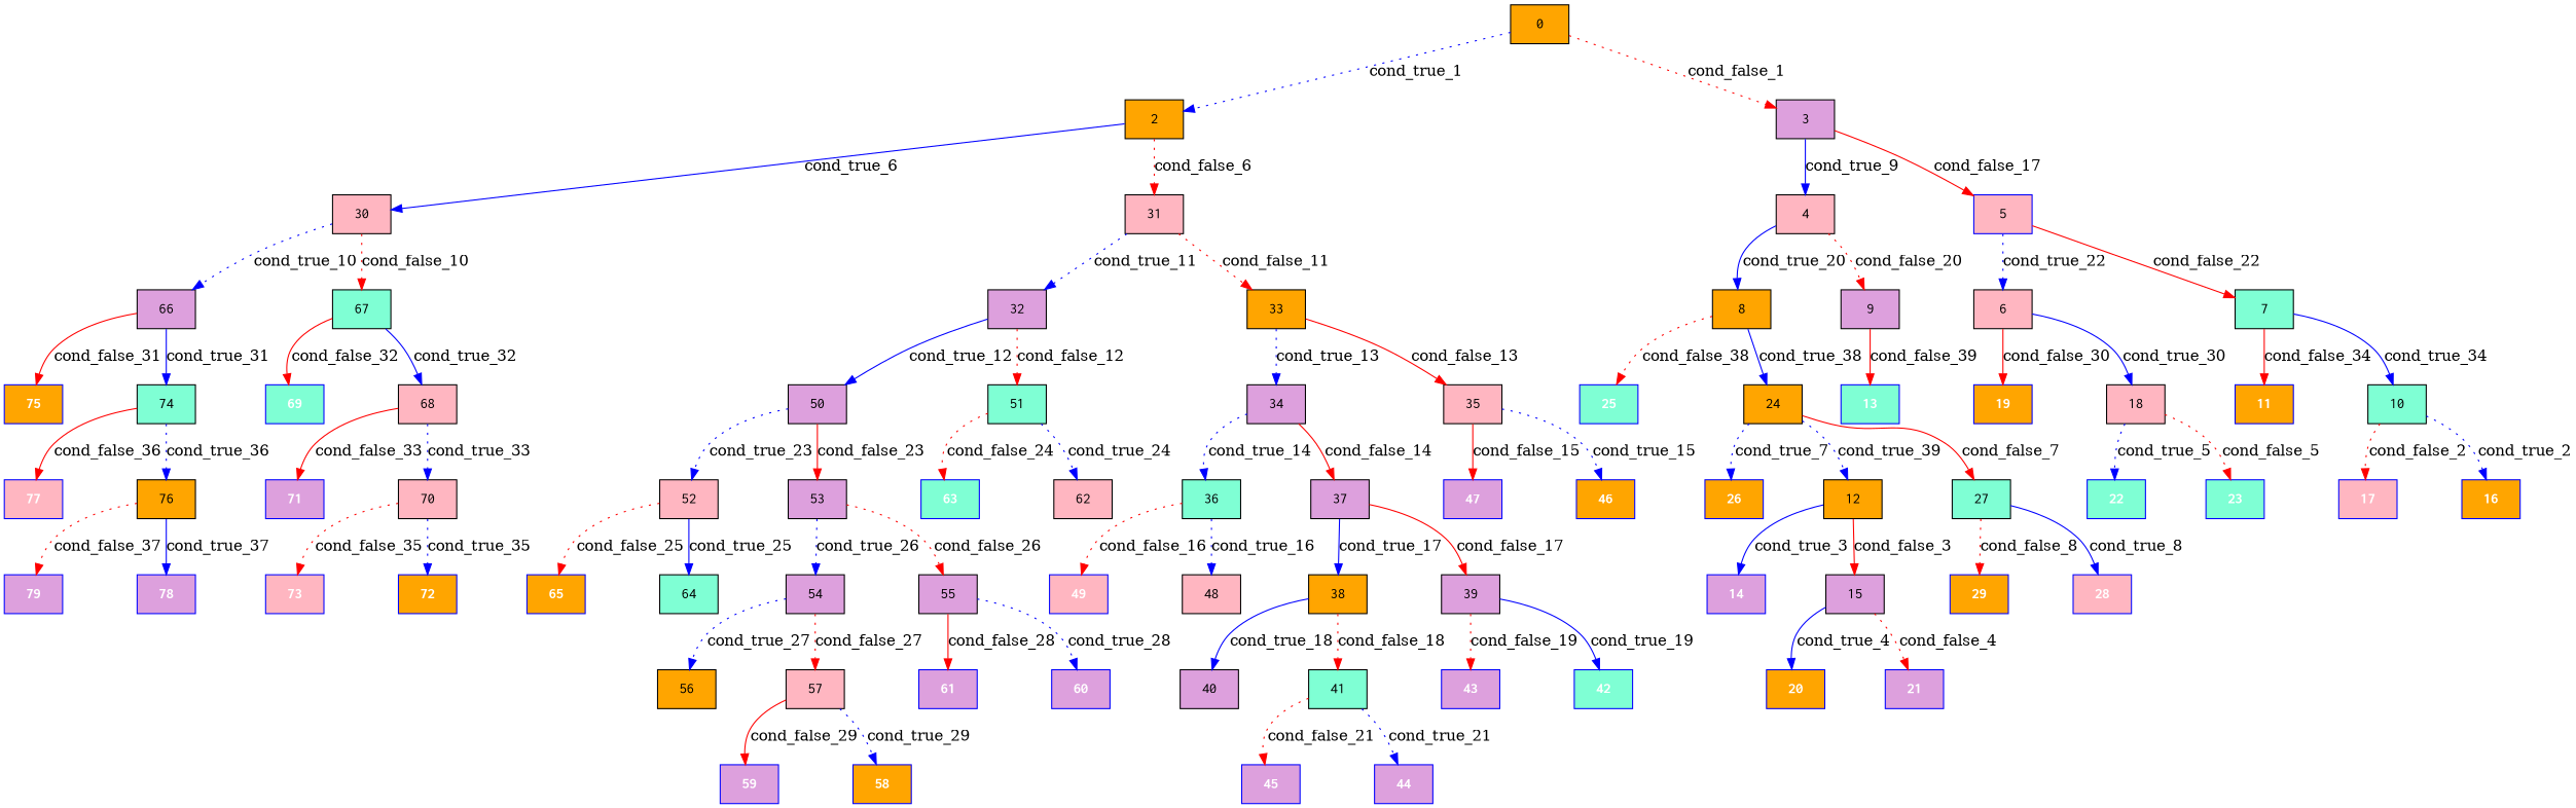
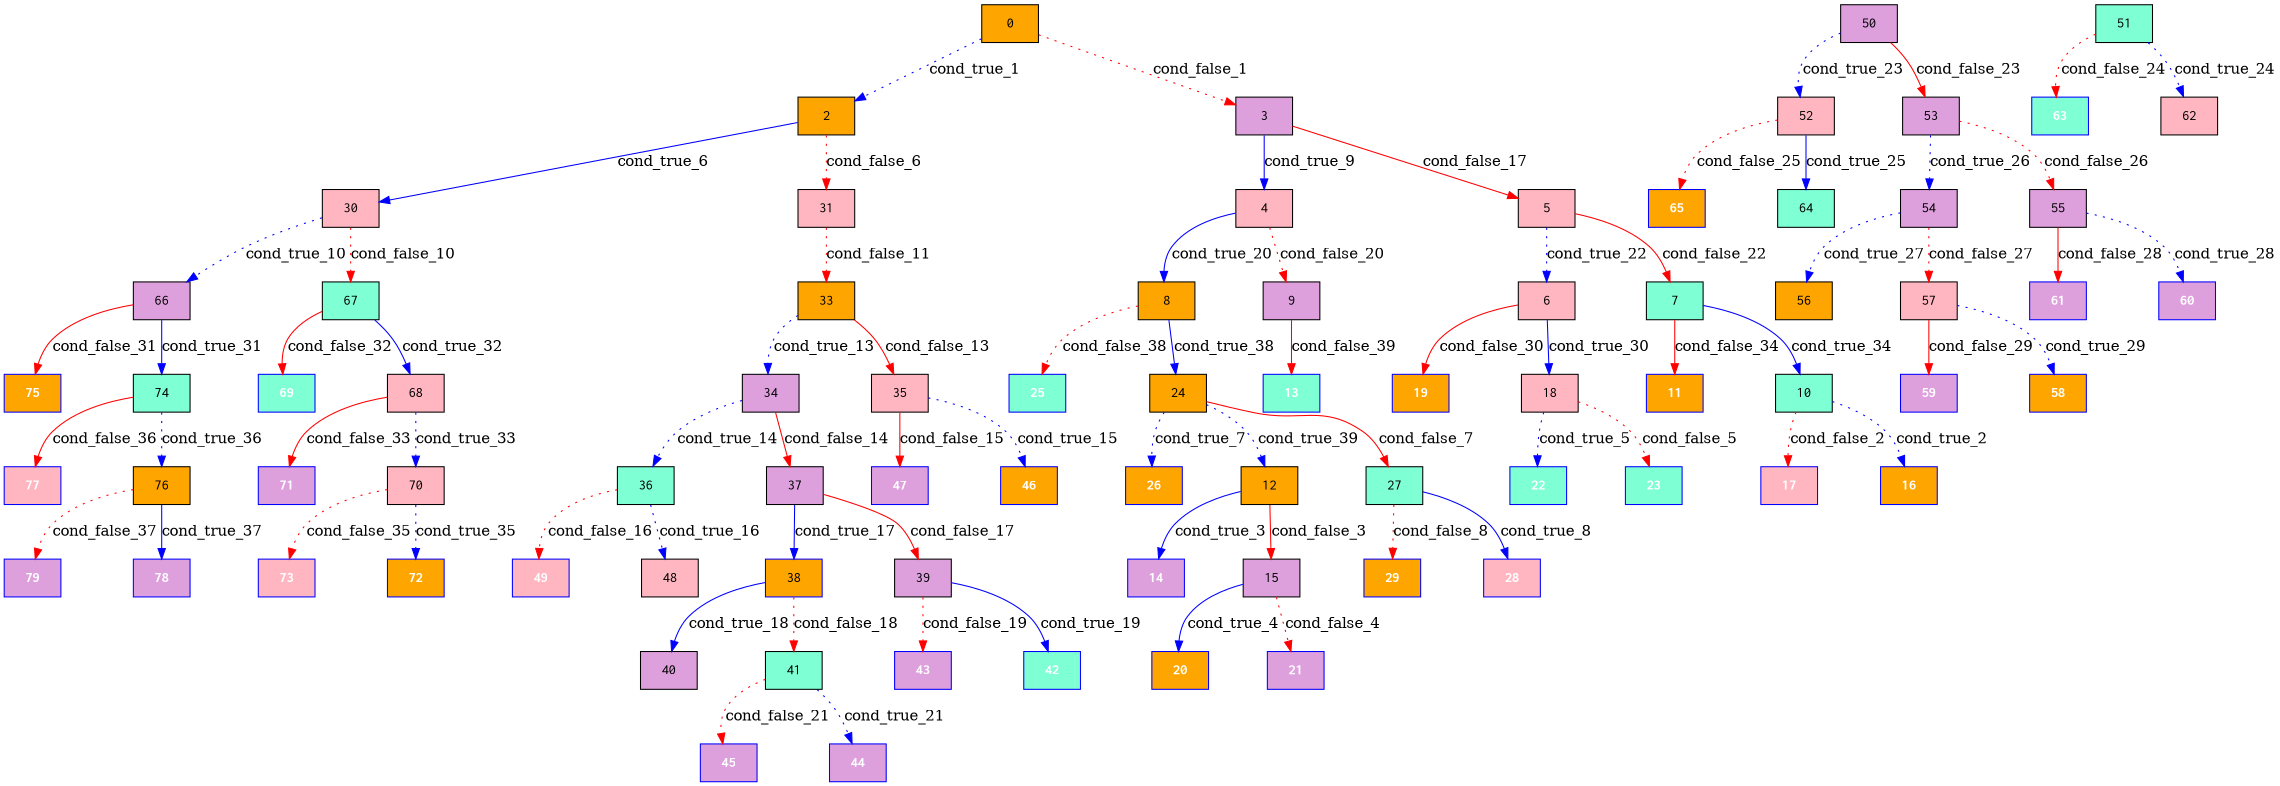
  digraph {
    node [color=black fillcolor=plum fontname=Courier shape=record style=filled]
    edge [color=blue style=dotted]
    17 [color=blue fillcolor=lightpink fontcolor=white fontname="Courier-Bold" height=.5]
    20 [color=blue fillcolor=orange fontcolor=white fontname="Courier-Bold" height=.5]
    13 [color=blue fillcolor=aquamarine fontcolor=white fontname="Courier-Bold" height=.5]
    11 [color=blue fillcolor=orange fontcolor=white fontname="Courier-Bold" height=.5]
    14 [color=blue fontcolor=white fontname="Courier-Bold" height=.5]
    79 [color=blue fontcolor=white fontname="Courier-Bold" height=.5]
    16 [color=blue fillcolor=orange fontcolor=white fontname="Courier-Bold" height=.5]
    77 [color=blue fillcolor=lightpink fontcolor=white fontname="Courier-Bold" height=.5]
    75 [color=blue fillcolor=orange fontcolor=white fontname="Courier-Bold" height=.5]
    73 [color=blue fillcolor=lightpink fontcolor=white fontname="Courier-Bold" height=.5]
    71 [color=blue fontcolor=white fontname="Courier-Bold" height=.5]
    69 [color=blue fillcolor=aquamarine fontcolor=white fontname="Courier-Bold" height=.5]
    72 [color=blue fillcolor=orange fontcolor=white fontname="Courier-Bold" height=.5]
    65 [color=blue fillcolor=orange fontcolor=white fontname="Courier-Bold" height=.5]
    63 [color=blue fillcolor=aquamarine fontcolor=white fontname="Courier-Bold" height=.5]
    61 [color=blue fontcolor=white fontname="Courier-Bold" height=.5]
    59 [color=blue fontcolor=white fontname="Courier-Bold" height=.5]
    22 [color=blue fillcolor=aquamarine fontcolor=white fontname="Courier-Bold" height=.5]
    58 [color=blue fillcolor=orange fontcolor=white fontname="Courier-Bold" height=.5]
    60 [color=blue fontcolor=white fontname="Courier-Bold" height=.5]
    49 [color=blue fillcolor=lightpink fontcolor=white fontname="Courier-Bold" height=.5]
    47 [color=blue fontcolor=white fontname="Courier-Bold" height=.5]
    45 [color=blue fontcolor=white fontname="Courier-Bold" height=.5]
    43 [color=blue fontcolor=white fontname="Courier-Bold" height=.5]
    44 [color=blue fontcolor=white fontname="Courier-Bold" height=.5]
    42 [color=blue fillcolor=aquamarine fontcolor=white fontname="Courier-Bold" height=.5]
    26 [color=blue fillcolor=orange fontcolor=white fontname="Courier-Bold" height=.5]
    46 [color=blue fillcolor=orange fontcolor=white fontname="Courier-Bold" height=.5]
    29 [color=blue fillcolor=orange fontcolor=white fontname="Courier-Bold" height=.5]
    28 [color=blue fillcolor=lightpink fontcolor=white fontname="Courier-Bold" height=.5]
    25 [color=blue fillcolor=aquamarine fontcolor=white fontname="Courier-Bold" height=.5]
    23 [color=blue fillcolor=aquamarine fontcolor=white fontname="Courier-Bold" height=.5]
    21 [color=blue fontcolor=white fontname="Courier-Bold" height=.5]
    19 [color=blue fillcolor=orange fontcolor=white fontname="Courier-Bold" height=.5]
    78 [color=blue fontcolor=white fontname="Courier-Bold" height=.5]
    0 [fillcolor=orange height=.5]
    2 [fillcolor=orange height=.5]
    3 [height=.5]
    30 [fillcolor=lightpink height=.5]
    31 [fillcolor=lightpink height=.5]
    4 [fillcolor=lightpink height=.5]
-   5 [color=blue fillcolor=lightpink height=.5]
+   5 [fillcolor=lightpink height=.5]
    66 [height=.5]
    67 [fillcolor=aquamarine height=.5]
-   32 [height=.5]
    33 [fillcolor=orange height=.5]
    8 [fillcolor=orange height=.5]
    9 [height=.5]
    6 [fillcolor=lightpink height=.5]
    7 [fillcolor=aquamarine height=.5]
    74 [fillcolor=aquamarine height=.5]
    68 [fillcolor=lightpink height=.5]
    50 [height=.5]
    51 [fillcolor=aquamarine height=.5]
    34 [height=.5]
    35 [fillcolor=lightpink height=.5]
    24 [fillcolor=orange height=.5]
    18 [fillcolor=lightpink height=.5]
    10 [fillcolor=aquamarine height=.5]
    12 [fillcolor=orange height=.5]
    15 [height=.5]
    76 [fillcolor=orange height=.5]
    70 [fillcolor=lightpink height=.5]
    52 [fillcolor=lightpink height=.5]
    53 [height=.5]
    62 [fillcolor=lightpink height=.5]
    36 [fillcolor=aquamarine height=.5]
    37 [height=.5]
    27 [fillcolor=aquamarine height=.5]
    64 [fillcolor=aquamarine height=.5]
    54 [height=.5]
    55 [height=.5]
    48 [fillcolor=lightpink height=.5]
-   38 [fillcolor=orange height=.5]
+   38 [color=blue fillcolor=orange height=.5]
    39 [height=.5]
    56 [fillcolor=orange height=.5]
    57 [fillcolor=lightpink height=.5]
    40 [height=.5]
    41 [fillcolor=aquamarine height=.5]
    0 -> 2 [label=cond_true_1]
    0 -> 3 [color=red label=cond_false_1]
    2 -> 30 [label=cond_true_6 style=solid]
    2 -> 31 [color=red label=cond_false_6]
    3 -> 4 [label=cond_true_9 style=solid]
    3 -> 5 [color=red label=cond_false_17 style=solid]
    30 -> 66 [label=cond_true_10]
    30 -> 67 [color=red label=cond_false_10]
-   31 -> 32 [label=cond_true_11]
    31 -> 33 [color=red label=cond_false_11]
    4 -> 8 [label=cond_true_20 style=solid]
    4 -> 9 [color=red label=cond_false_20]
    5 -> 6 [label=cond_true_22]
    5 -> 7 [color=red label=cond_false_22 style=solid]
    66 -> 75 [color=red label=cond_false_31 style=solid]
    66 -> 74 [label=cond_true_31 style=solid]
    67 -> 69 [color=red label=cond_false_32 style=solid]
    67 -> 68 [label=cond_true_32 style=solid]
-   32 -> 50 [label=cond_true_12 style=solid]
-   32 -> 51 [color=red label=cond_false_12]
    33 -> 34 [label=cond_true_13]
    33 -> 35 [color=red label=cond_false_13 style=solid]
    8 -> 25 [color=red label=cond_false_38]
    8 -> 24 [label=cond_true_38 style=solid]
    9 -> 13 [color=red label=cond_false_39 style=solid]
    6 -> 19 [color=red label=cond_false_30 style=solid]
    6 -> 18 [label=cond_true_30 style=solid]
    7 -> 11 [color=red label=cond_false_34 style=solid]
    7 -> 10 [label=cond_true_34 style=solid]
    74 -> 77 [color=red label=cond_false_36 style=solid]
    74 -> 76 [label=cond_true_36]
    68 -> 71 [color=red label=cond_false_33 style=solid]
    68 -> 70 [label=cond_true_33]
    50 -> 52 [label=cond_true_23]
    50 -> 53 [color=red label=cond_false_23 style=solid]
    51 -> 63 [color=red label=cond_false_24]
    51 -> 62 [label=cond_true_24]
    34 -> 36 [label=cond_true_14]
    34 -> 37 [color=red label=cond_false_14 style=solid]
    35 -> 47 [color=red label=cond_false_15 style=solid]
    35 -> 46 [label=cond_true_15]
    24 -> 26 [label=cond_true_7]
    24 -> 12 [label=cond_true_39]
    24 -> 27 [color=red label=cond_false_7 style=solid]
    18 -> 22 [label=cond_true_5]
    18 -> 23 [color=red label=cond_false_5]
    10 -> 17 [color=red label=cond_false_2]
    10 -> 16 [label=cond_true_2]
    12 -> 14 [label=cond_true_3 style=solid]
    12 -> 15 [color=red label=cond_false_3 style=solid]
    15 -> 20 [label=cond_true_4 style=solid]
    15 -> 21 [color=red label=cond_false_4]
    76 -> 79 [color=red label=cond_false_37]
    76 -> 78 [label=cond_true_37 style=solid]
    70 -> 73 [color=red label=cond_false_35]
    70 -> 72 [label=cond_true_35]
    52 -> 65 [color=red label=cond_false_25]
    52 -> 64 [label=cond_true_25 style=solid]
    53 -> 54 [label=cond_true_26]
    53 -> 55 [color=red label=cond_false_26]
    36 -> 49 [color=red label=cond_false_16]
    36 -> 48 [label=cond_true_16]
    37 -> 38 [label=cond_true_17 style=solid]
    37 -> 39 [color=red label=cond_false_17 style=solid]
    27 -> 29 [color=red label=cond_false_8]
    27 -> 28 [label=cond_true_8 style=solid]
    54 -> 56 [label=cond_true_27]
    54 -> 57 [color=red label=cond_false_27]
    55 -> 61 [color=red label=cond_false_28 style=solid]
    55 -> 60 [label=cond_true_28]
    38 -> 40 [label=cond_true_18 style=solid]
    38 -> 41 [color=red label=cond_false_18]
    39 -> 43 [color=red label=cond_false_19]
    39 -> 42 [label=cond_true_19 style=solid]
    57 -> 59 [color=red label=cond_false_29 style=solid]
    57 -> 58 [label=cond_true_29]
    41 -> 45 [color=red label=cond_false_21]
    41 -> 44 [label=cond_true_21]
  }
